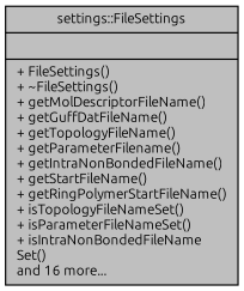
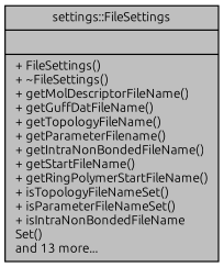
  digraph {
    fontname=Ubuntu
-   n1 [color=black fillcolor=grey75 fontcolor=black fontname=Ubuntu fontsize=10 height=0.2 label="{settings::FileSettings\n||+ FileSettings()\l+ ~FileSettings()\l+ getMolDescriptorFileName()\l+ getGuffDatFileName()\l+ getTopologyFileName()\l+ getParameterFilename()\l+ getIntraNonBondedFileName()\l+ getStartFileName()\l+ getRingPolymerStartFileName()\l+ isTopologyFileNameSet()\l+ isParameterFileNameSet()\l+ isIntraNonBondedFileName\lSet()\land 16 more...\l}" shape=record style=filled width=0.4]
+   n1 [color=black fillcolor=grey75 fontcolor=black fontname=Ubuntu fontsize=10 height=0.2 label="{settings::FileSettings\n||+ FileSettings()\l+ ~FileSettings()\l+ getMolDescriptorFileName()\l+ getGuffDatFileName()\l+ getTopologyFileName()\l+ getParameterFilename()\l+ getIntraNonBondedFileName()\l+ getStartFileName()\l+ getRingPolymerStartFileName()\l+ isTopologyFileNameSet()\l+ isParameterFileNameSet()\l+ isIntraNonBondedFileName\lSet()\land 13 more...\l}" shape=record style=filled width=0.4]
  }
